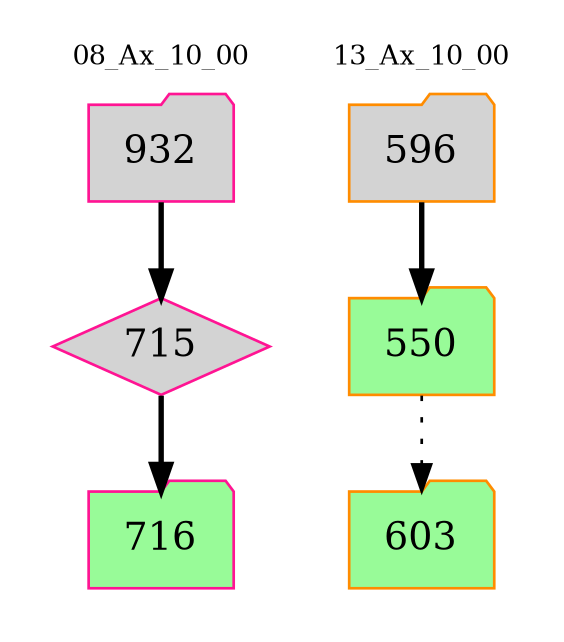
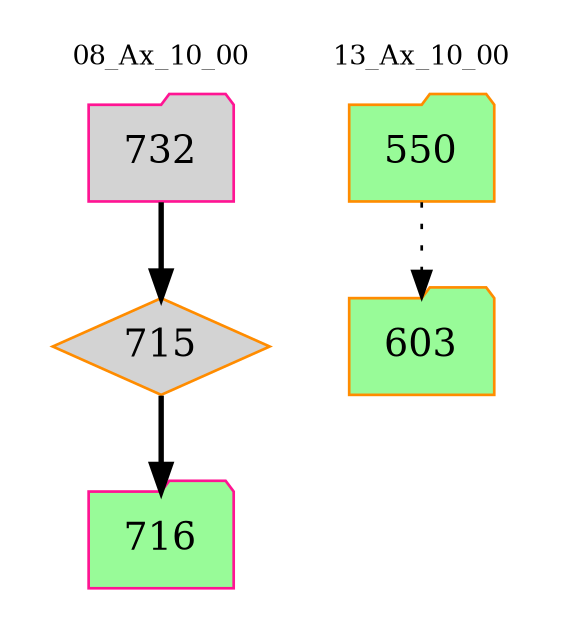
  digraph {
    node [color=deeppink fillcolor=lightgrey shape=folder style=filled]
    edge [color=black style=bold]
-   n1 [label=932]
-   n2 [label=715 shape=diamond]
+   n1 [label=732]
+   n2 [color=darkorange label=715 shape=diamond]
    n3 [fillcolor=palegreen label=716]
-   n4 [color=darkorange label=596]
    n5 [color=darkorange fillcolor=palegreen label=550]
    n6 [color=darkorange fillcolor=palegreen label=603]
    subgraph cluster_1 {
      color=white
      fontsize=10
      label="08_Ax_10_00"
      n1
      n2
      n3
    }
    subgraph cluster_2 {
      color=white
      fontsize=10
      label="13_Ax_10_00"
-     n4
      n5
      n6
    }
    n1 -> n2
    n2 -> n3
-   n4 -> n5
    n5 -> n6 [style=dotted]
  }
